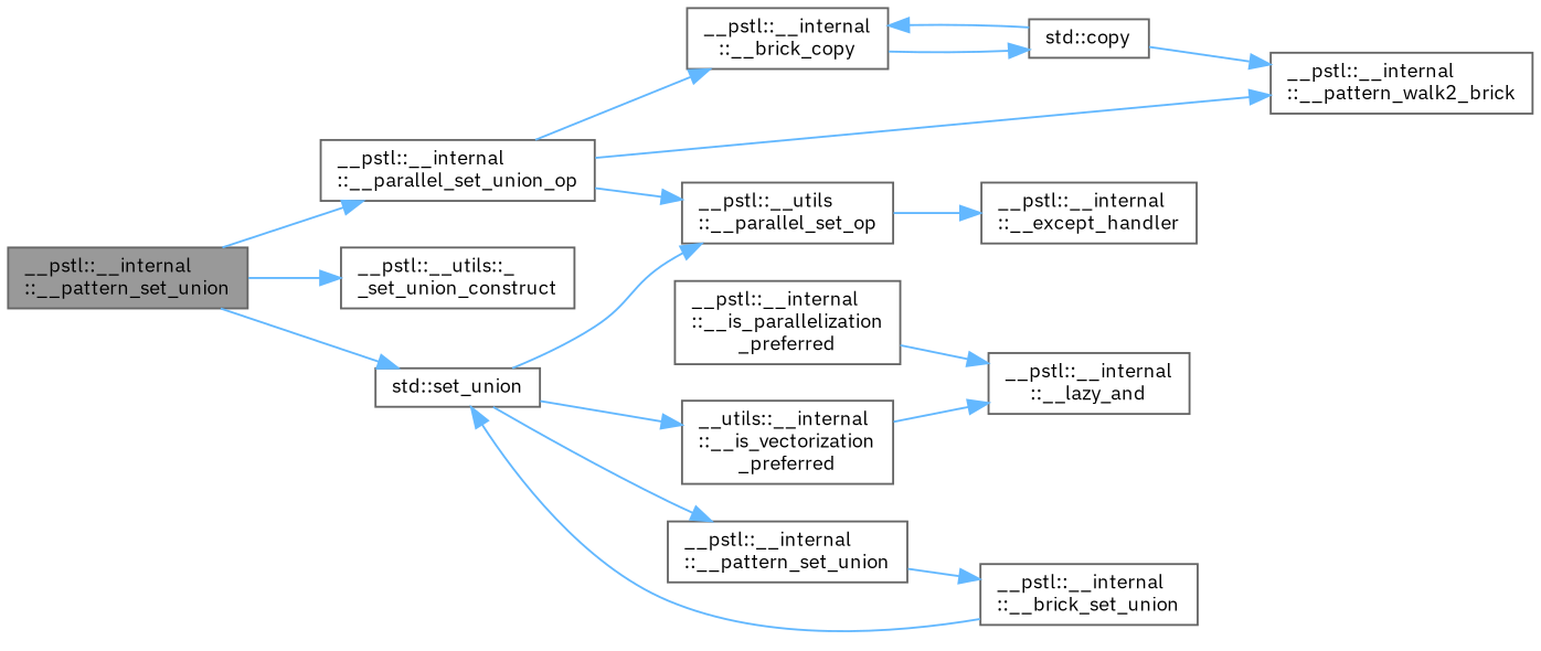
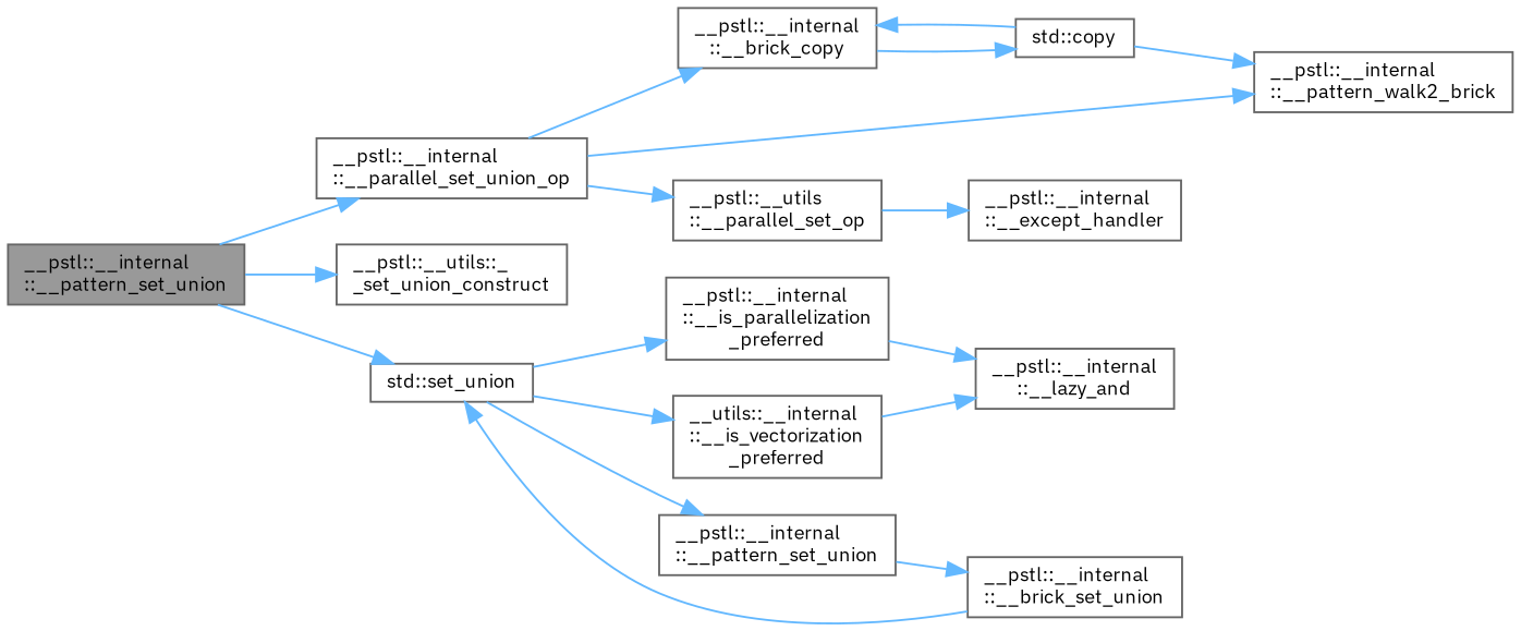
  digraph {
    fontname="IBM Plex Sans"
    rankdir=LR
    node [color=grey40 fillcolor=white fontname="IBM Plex Sans" fontsize=10 shape=box style=filled]
    edge [color=steelblue1 fontname="IBM Plex Sans" fontsize=10 labelfontname=Helvetica labelfontsize=10 style=solid]
    n1 [color=gray40 fillcolor=grey60 fontcolor=black height=0.2 label="__pstl::__internal\l::__pattern_set_union" width=0.4]
    n2 [height=0.2 label="__pstl::__internal\l::__parallel_set_union_op" width=0.4]
    n3 [height=0.2 label="__pstl::__utils::_\l_set_union_construct" width=0.4]
    n4 [height=0.2 label="std::set_union" width=0.4]
    n5 [height=0.2 label="__pstl::__internal\l::__brick_copy" width=0.4]
    n6 [height=0.2 label="__pstl::__internal\l::__pattern_walk2_brick" width=0.4]
    n7 [height=0.2 label="__pstl::__utils\l::__parallel_set_op" width=0.4]
    n8 [height=0.2 label="__pstl::__internal\l::__is_parallelization\l_preferred" width=0.4]
    n9 [height=0.2 label="__utils::__internal\l::__is_vectorization\l_preferred" width=0.4]
    n10 [height=0.2 label="__pstl::__internal\l::__pattern_set_union" width=0.4]
    n11 [height=0.2 label="std::copy" width=0.4]
    n12 [height=0.2 label="__pstl::__internal\l::__except_handler" width=0.4]
    n13 [height=0.2 label="__pstl::__internal\l::__lazy_and" width=0.4]
    n14 [height=0.2 label="__pstl::__internal\l::__brick_set_union" width=0.4]
    n1 -> n2
    n1 -> n3
    n1 -> n4
    n2 -> n5
    n2 -> n6
    n2 -> n7
-   n4 -> n7
+   n4 -> n8
    n4 -> n9
    n4 -> n10
    n5 -> n11
    n7 -> n12
    n8 -> n13
    n9 -> n13
    n10 -> n14
    n11 -> n5
    n11 -> n6
    n14 -> n4
  }
